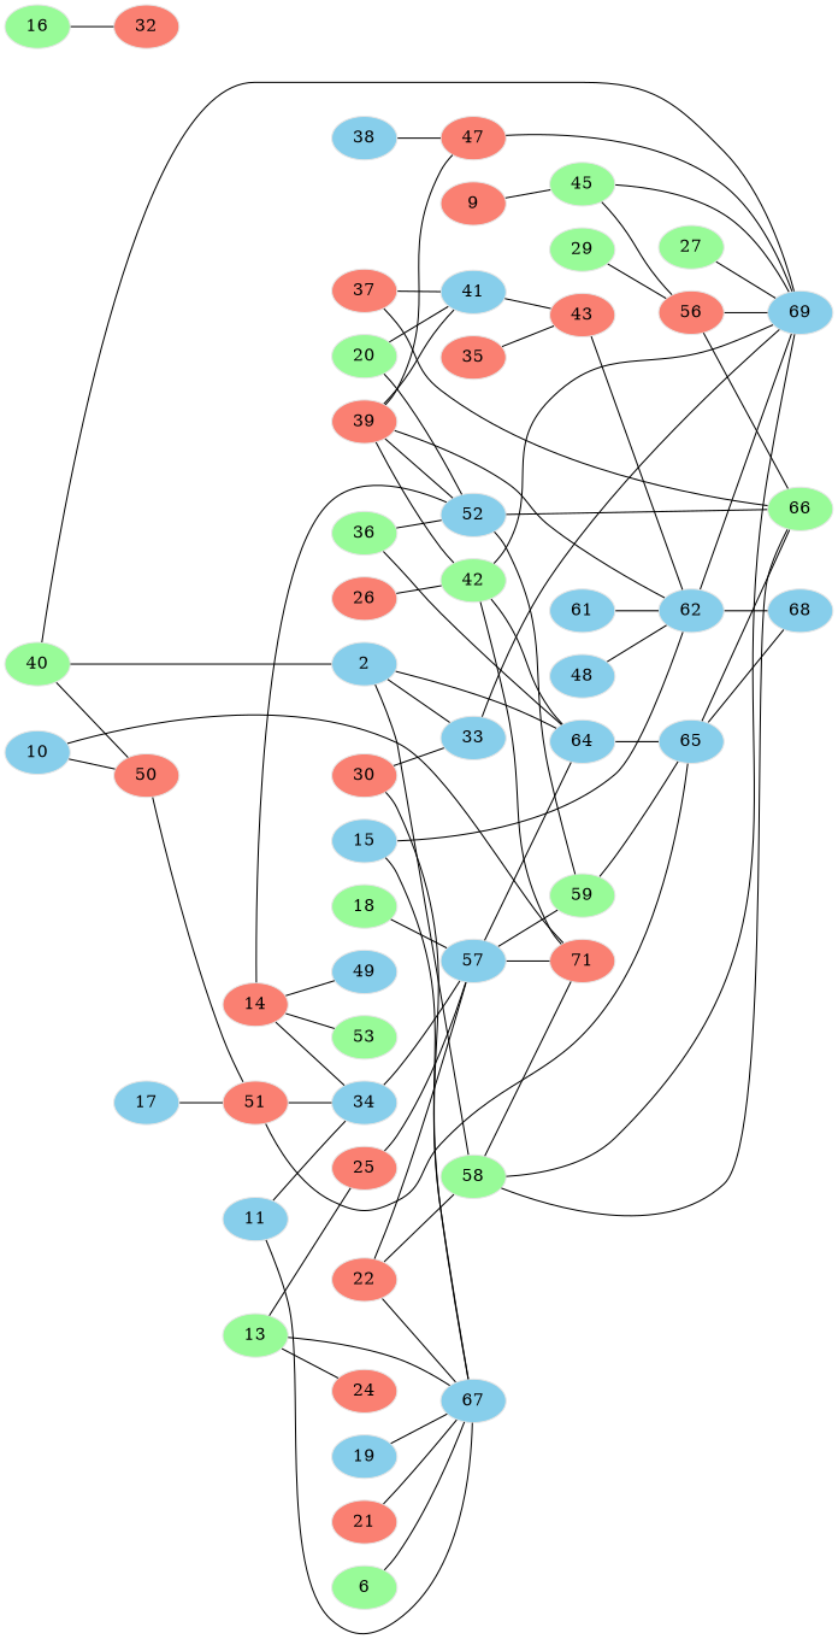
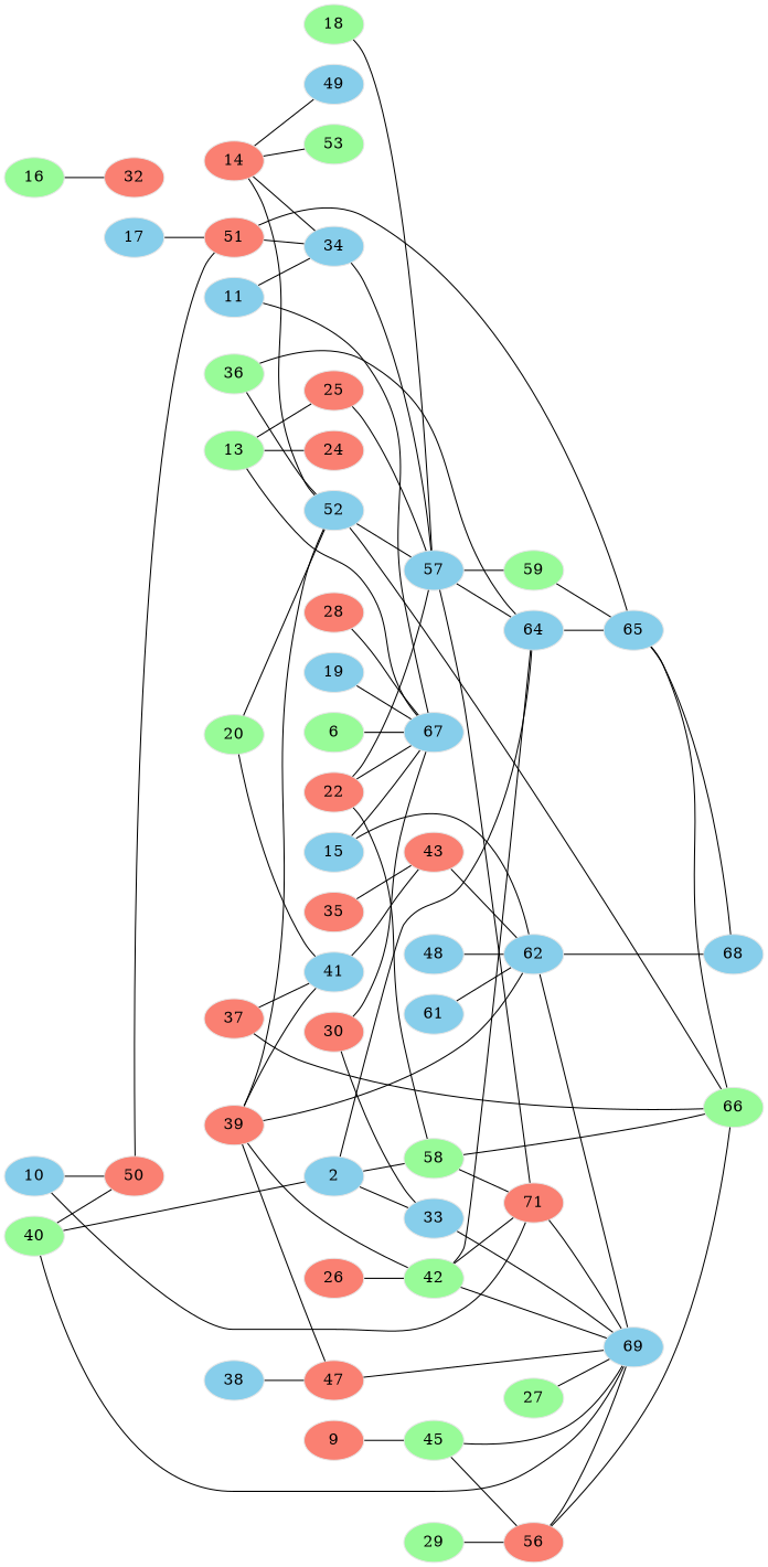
  graph {
    rankdir=LR
    node [color=gray90 fillcolor=skyblue style=filled]
    edge [weight=1.0]
    2
    33
    58 [fillcolor=palegreen]
    64
    69
    n6 [fillcolor=salmon label=71]
    66 [fillcolor=palegreen]
    65
    6 [fillcolor=palegreen]
    67
    9 [fillcolor=salmon]
    45 [fillcolor=palegreen]
    56 [fillcolor=salmon]
    50 [fillcolor=salmon]
    10
    51 [fillcolor=salmon]
    11
    n18 [label=34]
    57
    13 [fillcolor=palegreen]
    24 [fillcolor=salmon]
    25 [fillcolor=salmon]
    14 [fillcolor=salmon]
    49
    52
    53 [fillcolor=palegreen]
    15
    62
    68
    16 [fillcolor=palegreen]
    32 [fillcolor=salmon]
    17
    18 [fillcolor=palegreen]
    59 [fillcolor=palegreen]
    19
    20 [fillcolor=palegreen]
    41
    43 [fillcolor=salmon]
    22 [fillcolor=salmon]
    26 [fillcolor=salmon]
    42 [fillcolor=palegreen]
    27 [fillcolor=palegreen]
-   28 [fillcolor=salmon label=21]
+   28 [fillcolor=salmon]
    29 [fillcolor=palegreen]
    30 [fillcolor=salmon]
    35 [fillcolor=salmon]
    36 [fillcolor=palegreen]
    37 [fillcolor=salmon]
    47 [fillcolor=salmon]
    38
    39 [fillcolor=salmon]
    40 [fillcolor=palegreen]
    48
    61
    2 -- 33
    2 -- 58
    2 -- 64
    33 -- 69
-   58 -- 69
+   n6 -- 69
    58 -- n6
    58 -- 66
    64 -- 65
    65 -- 66
    65 -- 68
    6 -- 67
    9 -- 45
    45 -- 69
    45 -- 56
    56 -- 69
    56 -- 66
    50 -- 51
    10 -- n6
    10 -- 50
    51 -- 65
    51 -- n18
    11 -- 67
    11 -- n18
    n18 -- 57
    57 -- 64
    57 -- n6 [weight=2.0]
    57 -- 59
    13 -- 67
    13 -- 24
    13 -- 25
    25 -- 57
    14 -- n18
    14 -- 49
    14 -- 52
    14 -- 53
    52 -- 66
-   52 -- 59
+   52 -- 57
    15 -- 67
    15 -- 62
    62 -- 69
    62 -- 68 [weight=2.0]
    16 -- 32
    17 -- 51
    18 -- 57
    59 -- 65
    19 -- 67
    20 -- 52
    20 -- 41
    41 -- 43
    43 -- 62
    22 -- 58
    22 -- 67
    22 -- 57
    26 -- 42
    42 -- 64
    42 -- 69
    42 -- n6
    27 -- 69
    28 -- 67
    29 -- 56
    30 -- 33
    30 -- 67
    35 -- 43
    36 -- 64
    36 -- 52
    37 -- 66
    37 -- 41
    47 -- 69
    38 -- 47
    39 -- 52
    39 -- 62
    39 -- 41
    39 -- 42
    39 -- 47
    40 -- 2
    40 -- 69
    40 -- 50
    48 -- 62
    61 -- 62
  }
